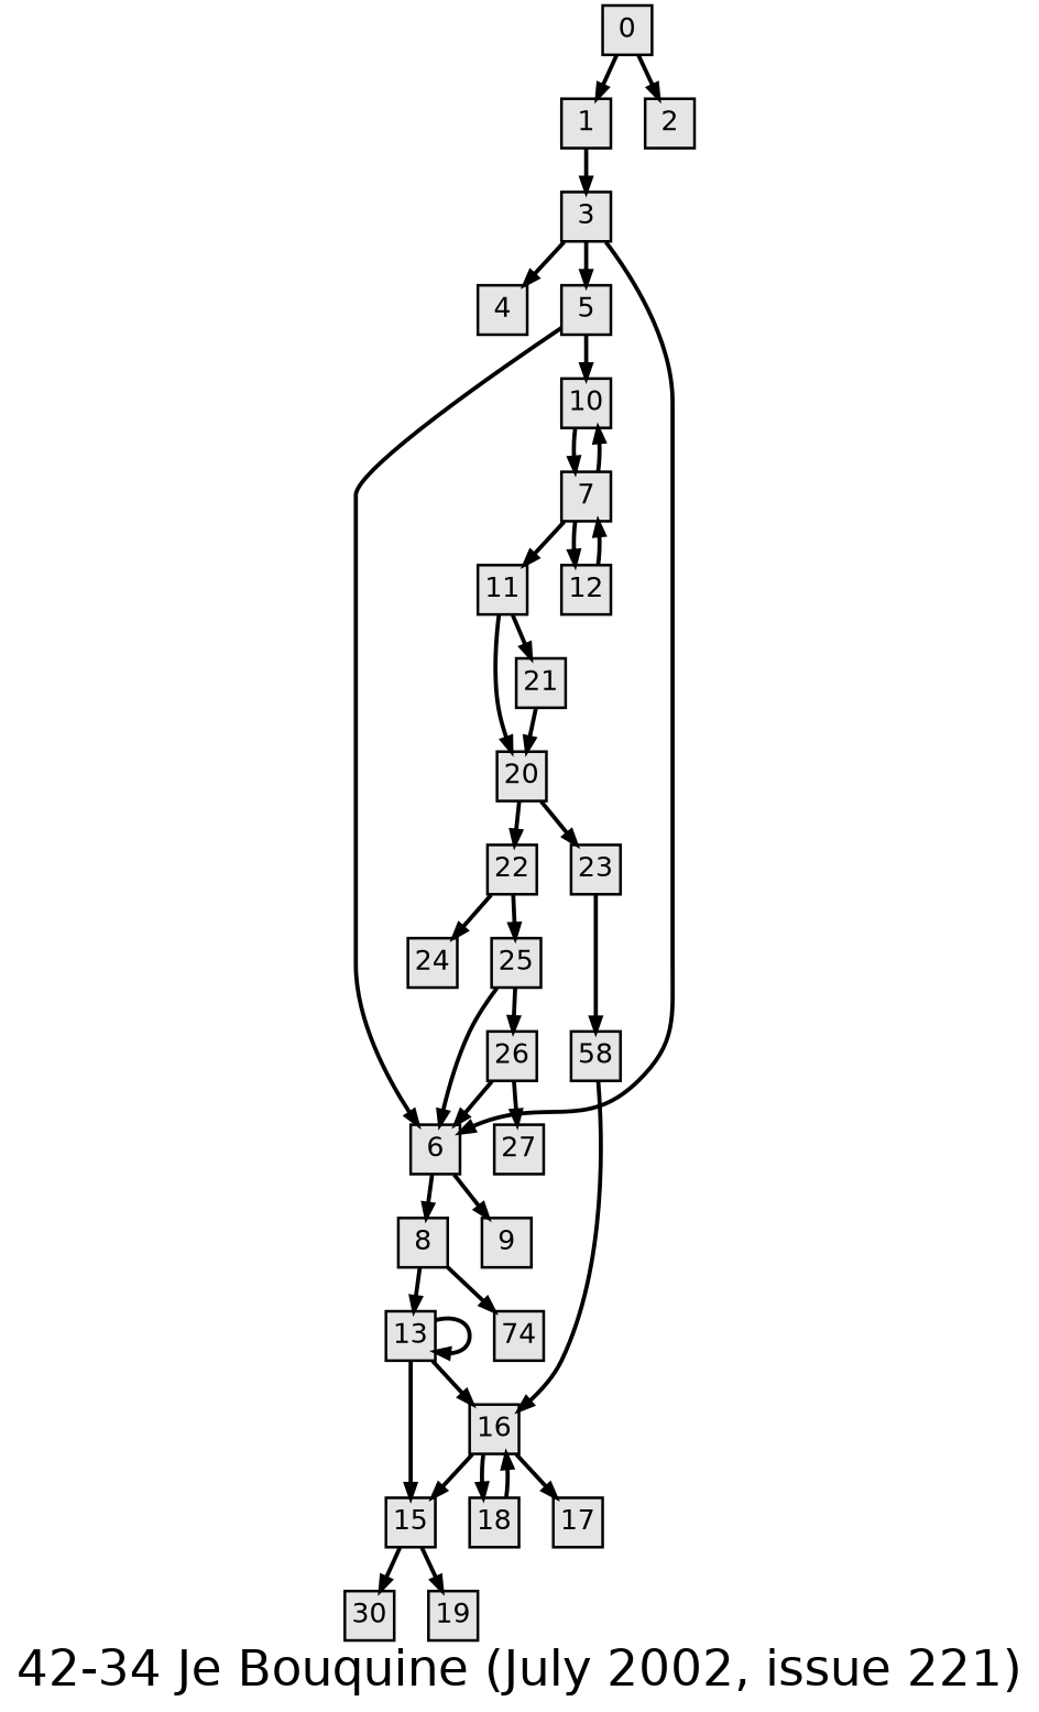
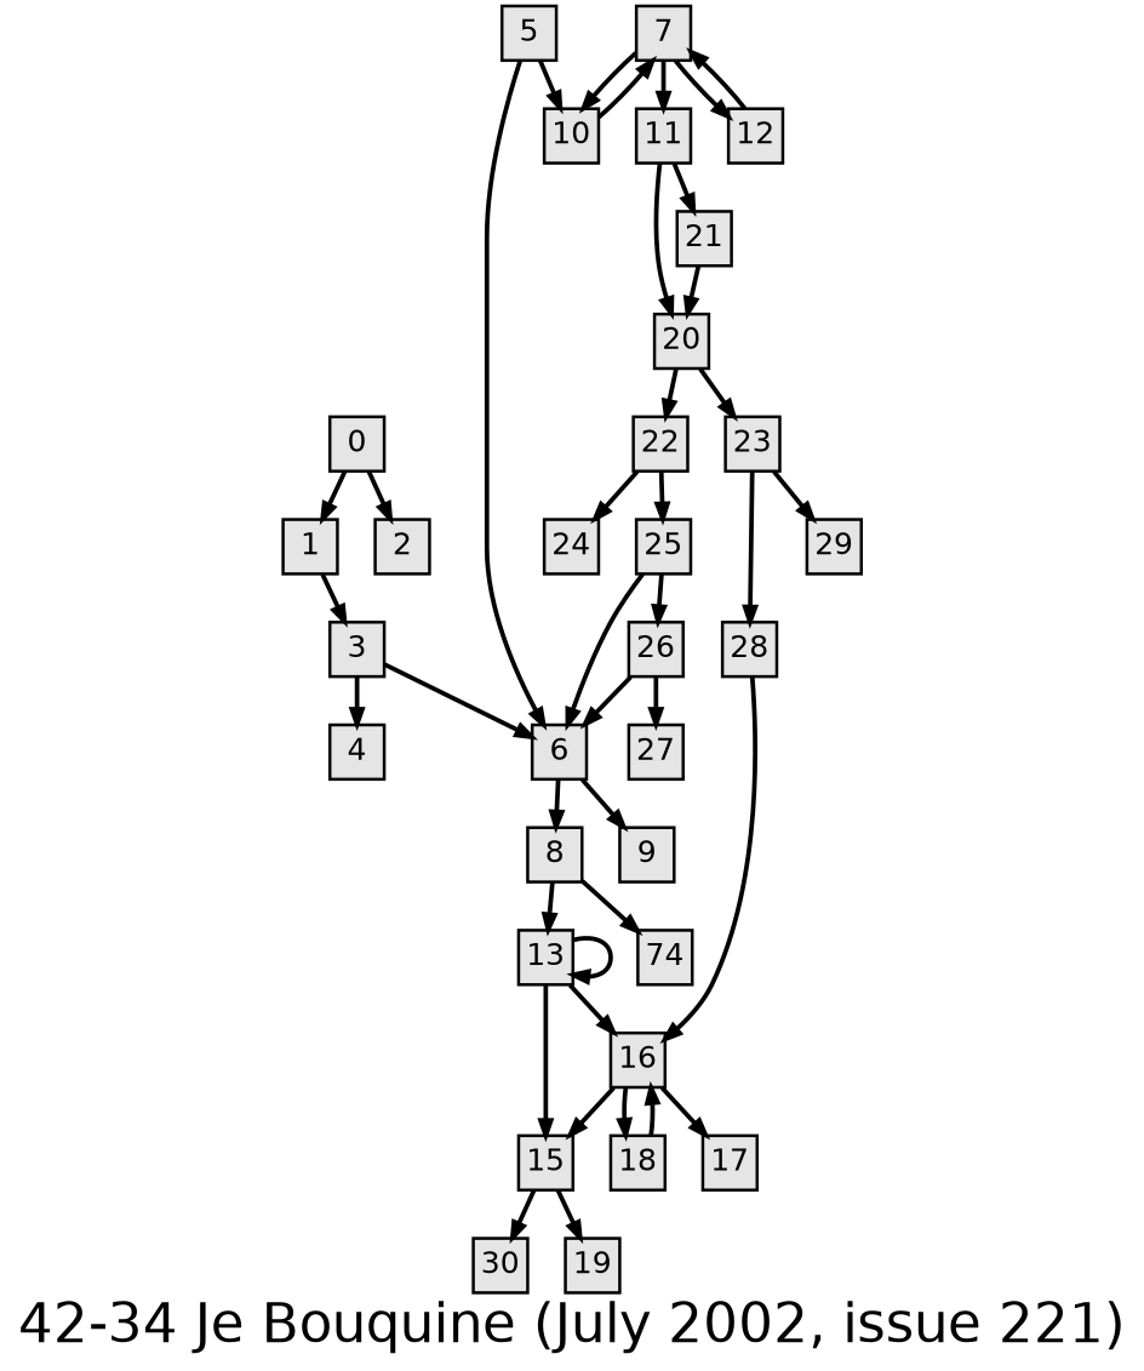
  digraph {
    fontname="DejaVu Sans"
    fontsize=36
    label="42-34 Je Bouquine (July 2002, issue 221)"
    nodesep=0.35
    ordering=out
    rankdir=TB
    ranksep=0.45
    node [fillcolor=grey90 fixedsize=true fontname="DejaVu Sans" fontsize=20 labelfloat=true margin="0,0" penwidth=2 regular=true shape=rect style=filled]
    edge [fontname="DejaVu Sans" fontsize=12 labelfloat=true penwidth=3]
    0
    1
    2
    3
    4
    5
    6
    10
    8
    9
    7
    11
    12
    13
    n15 [label=74]
    20
    21
    15
    16
    22
    23
    30
    19
    18
    17
    24
    25
-   28 [label=58]
+   28
+   29
    26
    27
    0 -> 1
    0 -> 2
    1 -> 3
    3 -> 4
-   3 -> 5
    3 -> 6
    5 -> 6
    5 -> 10
    6 -> 8
    6 -> 9
    10 -> 7
    8 -> 13
    8 -> n15
    7 -> 10
    7 -> 11
    7 -> 12
    11 -> 20
    11 -> 21
    12 -> 7
    13 -> 13
    13 -> 15
    13 -> 16
    20 -> 22
    20 -> 23
    21 -> 20
    15 -> 30
    15 -> 19
    16 -> 15
    16 -> 18
    16 -> 17
    22 -> 24
    22 -> 25
    23 -> 28
+   23 -> 29
    18 -> 16
    25 -> 6
    25 -> 26
    28 -> 16
    26 -> 6
    26 -> 27
  }
